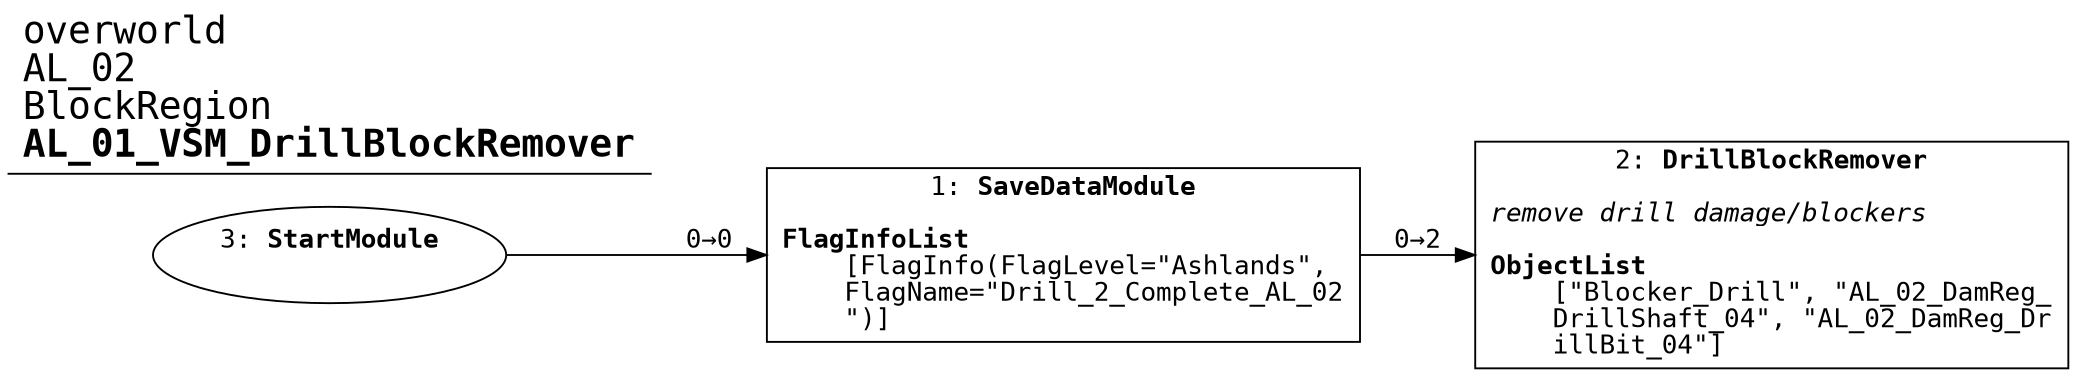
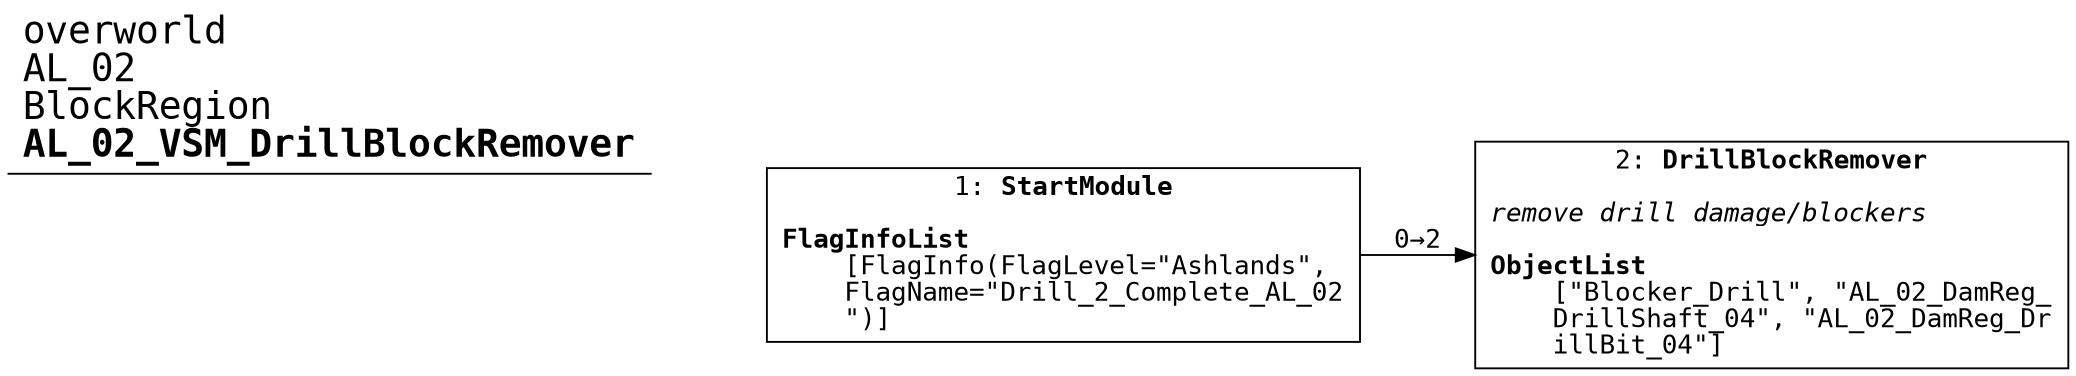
  digraph {
    fontname="DejaVu Sans Mono"
    rankdir=LR
    splines=spline
    node [fontname="DejaVu Sans Mono" shape=box]
    edge [fontname="DejaVu Sans Mono"]
-   n1 [label=<1: <b>SaveDataModule</b><br/><br/><b>FlagInfoList</b><br align="left"/>    [FlagInfo(FlagLevel=&quot;Ashlands&quot;, <br align="left"/>    FlagName=&quot;Drill_2_Complete_AL_02<br align="left"/>    &quot;)]<br align="left"/>>]
+   n1 [label=<1: <b>StartModule</b><br/><br/><b>FlagInfoList</b><br align="left"/>    [FlagInfo(FlagLevel=&quot;Ashlands&quot;, <br align="left"/>    FlagName=&quot;Drill_2_Complete_AL_02<br align="left"/>    &quot;)]<br align="left"/>>]
    n2 [label=<2: <b>DrillBlockRemover</b><br/><br/><i>remove drill damage/blockers<br align="left"/></i><br align="left"/><b>ObjectList</b><br align="left"/>    [&quot;Blocker_Drill&quot;, &quot;AL_02_DamReg_<br align="left"/>    DrillShaft_04&quot;, &quot;AL_02_DamReg_Dr<br align="left"/>    illBit_04&quot;]<br align="left"/>>]
-   n3 [label=<3: <b>StartModule</b><br/><br/>> shape=oval]
-   n4 [label=<<font point-size="20">overworld<br align="left"/>AL_02<br align="left"/>BlockRegion<br align="left"/><b>AL_01_VSM_DrillBlockRemover</b><br align="left"/></font>> shape=underline]
+   n4 [label=<<font point-size="20">overworld<br align="left"/>AL_02<br align="left"/>BlockRegion<br align="left"/><b>AL_02_VSM_DrillBlockRemover</b><br align="left"/></font>> shape=underline]
    n1 -> n2 [label="0→2"]
-   n3 -> n1 [label="0→0"]
  }
